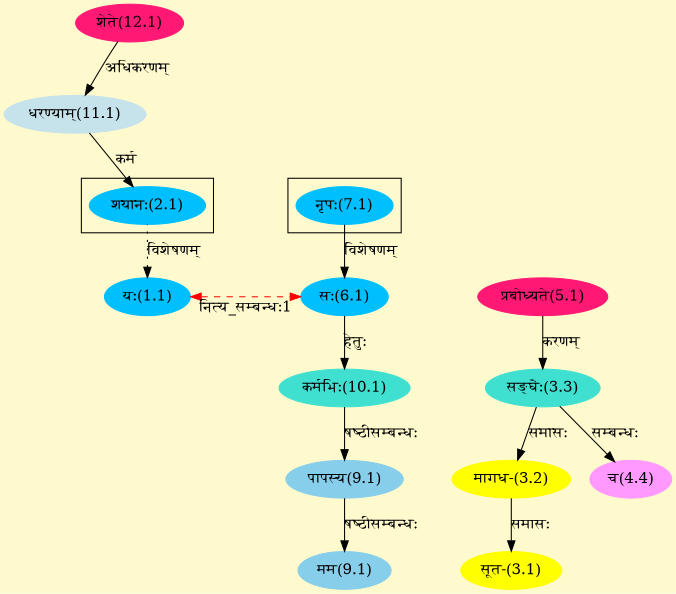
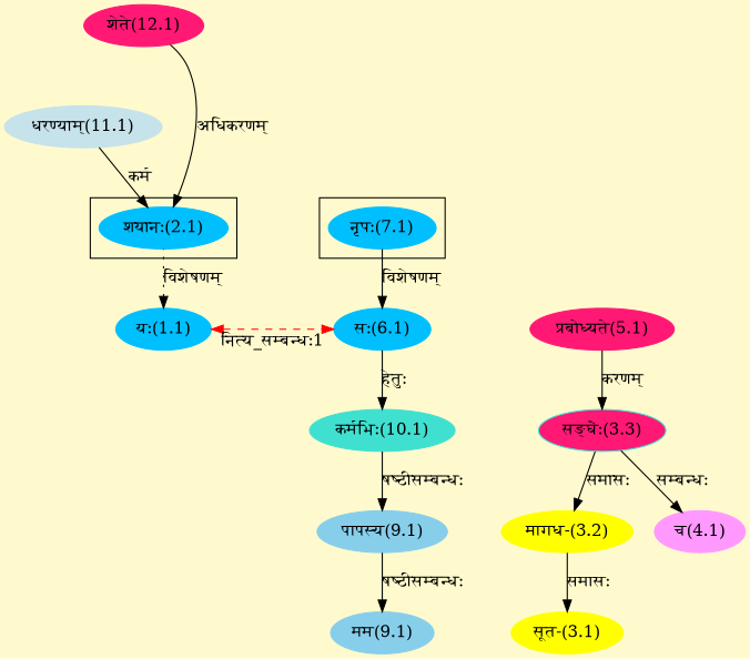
  digraph {
    bgcolor=lemonchiffon1
    compound=true
    rankdir=BT
    node [color="#00BFFF" style=filled]
    edge [dir=back]
    n1 [label="यः(1.1)"]
    n2 [label="सः(6.1)"]
    n3 [label="शयानः(2.1)"]
    n4 [label="नृपः(7.1)"]
    n5 [color="#C6E2EB" label="धरण्याम्(11.1)"]
    n6 [color="#FF1975" label="प्रबोध्यते(5.1)"]
    n7 [color="#FF1975" label="शेते(12.1)"]
    n8 [color="#FFFF00" label="सूत-(3.1)"]
    n9 [color="#FFFF00" label="मागध-(3.2)"]
-   n10 [color="#40E0D0" label="सङ्घैः(3.3)"]
-   n11 [color="#FF99FF" label="च(4.4)"]
+   n10 [color="#40E0D0" label="सङ्घैः(3.3)" fillcolor="#FF1975"]
+   n11 [color="#FF99FF" label="च(4.1)"]
    n12 [color="#87CEEB" label="मम(9.1)"]
    n13 [color="#87CEEB" label="पापस्य(9.1)"]
    n14 [color="#40E0D0" label="कर्मभिः(10.1)"]
    subgraph sub_1 {
      rank=same
      n1
      n2
    }
    subgraph cluster_2 {
      n3
    }
    subgraph cluster_3 {
      n4
    }
    n1 -> n2 [color=red dir=both label="नित्य_सम्बन्धः1" style=dashed]
    n1 -> n3 [label="विशेषणम्" style=dotted]
    n2 -> n4 [label="विशेषणम्"]
    n3 -> n5 [label="कर्म"]
-   n5 -> n7 [label="अधिकरणम्"]
+   n3 -> n7 [label="अधिकरणम्"]
    n8 -> n9 [label="समासः"]
    n9 -> n10 [label="समासः"]
    n10 -> n6 [label="करणम्"]
    n11 -> n10 [label="सम्बन्धः"]
    n12 -> n13 [label="षष्ठीसम्बन्धः"]
    n13 -> n14 [label="षष्ठीसम्बन्धः"]
    n14 -> n2 [label="हेतुः"]
  }
